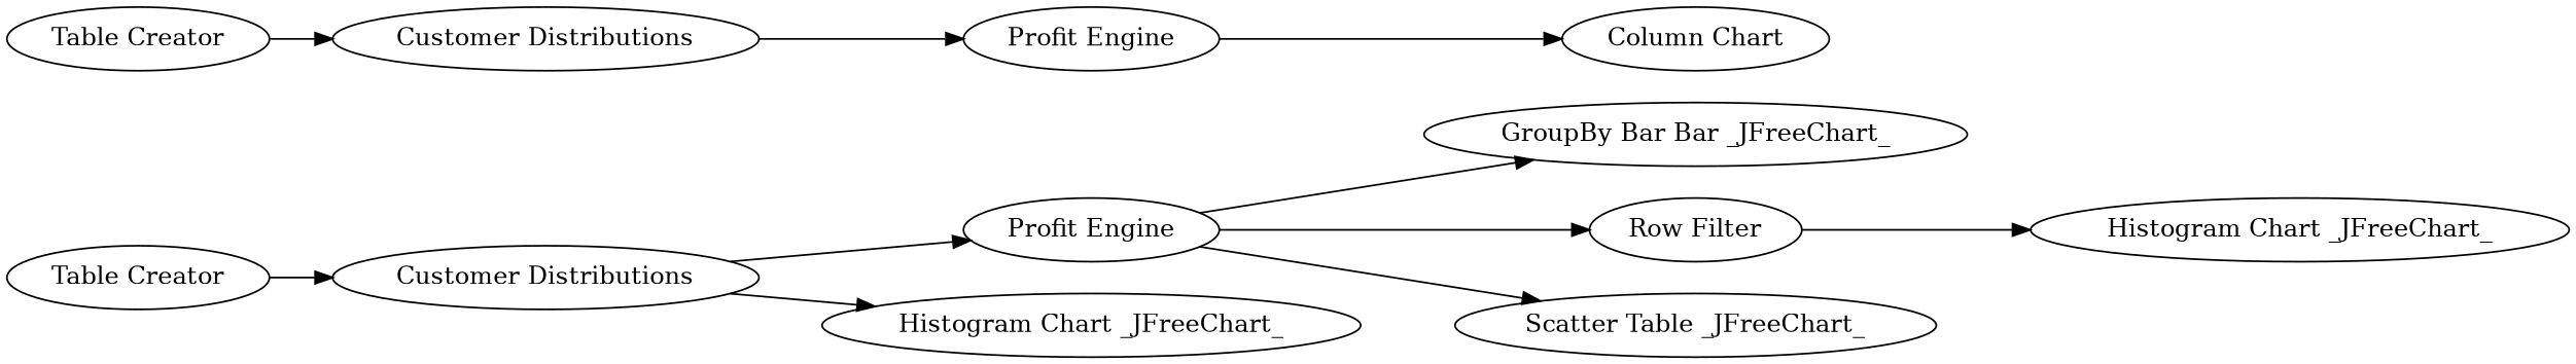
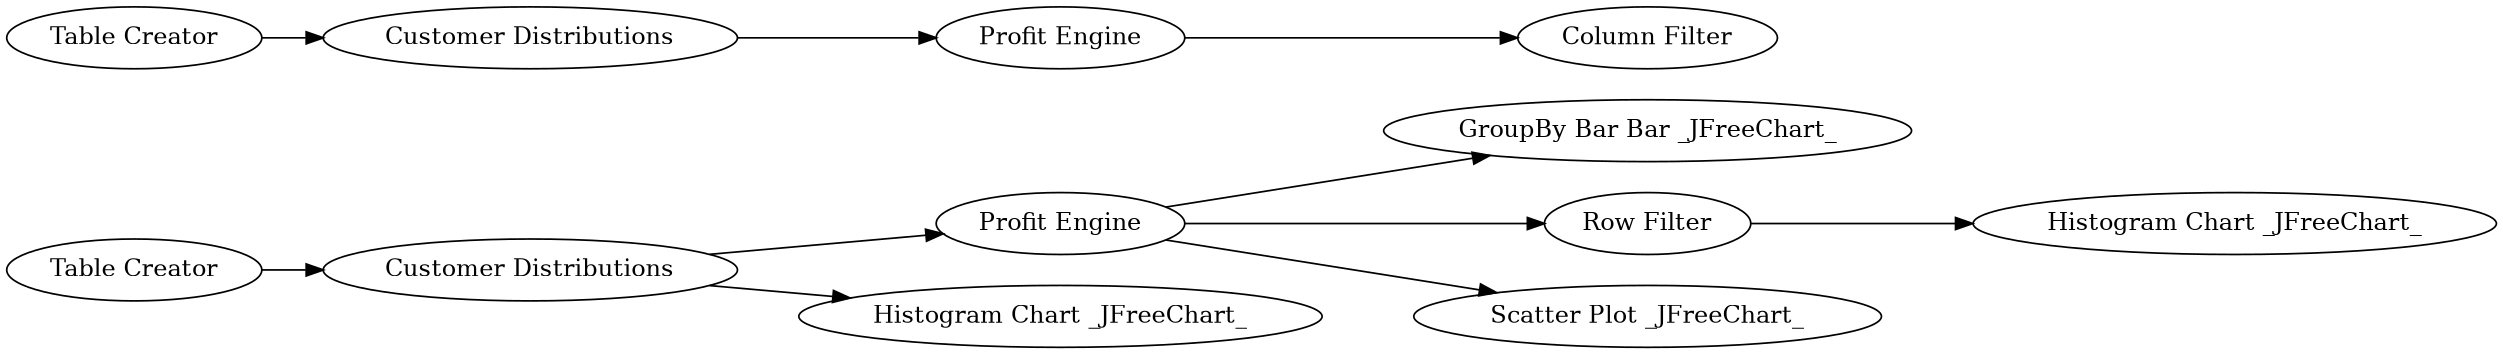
  digraph {
    rankdir=LR
    n1 [label="Profit Engine"]
    n2 [label="GroupBy Bar Bar _JFreeChart_"]
    n3 [label="Row Filter"]
-   n4 [label="Scatter Table _JFreeChart_"]
+   n4 [label="Scatter Plot _JFreeChart_"]
    n5 [label="Histogram Chart _JFreeChart_"]
    n6 [label="Table Creator"]
    n7 [label="Customer Distributions"]
    n8 [label="Profit Engine"]
-   n9 [label="Column Chart"]
+   n9 [label="Column Filter"]
    n10 [label="Customer Distributions"]
    n11 [label="Histogram Chart _JFreeChart_"]
    n12 [label="Table Creator"]
    n1 -> n2
    n1 -> n3
    n1 -> n4
    n3 -> n5
    n6 -> n7
    n7 -> n8
    n8 -> n9
    n10 -> n1
    n10 -> n11
    n12 -> n10
  }
